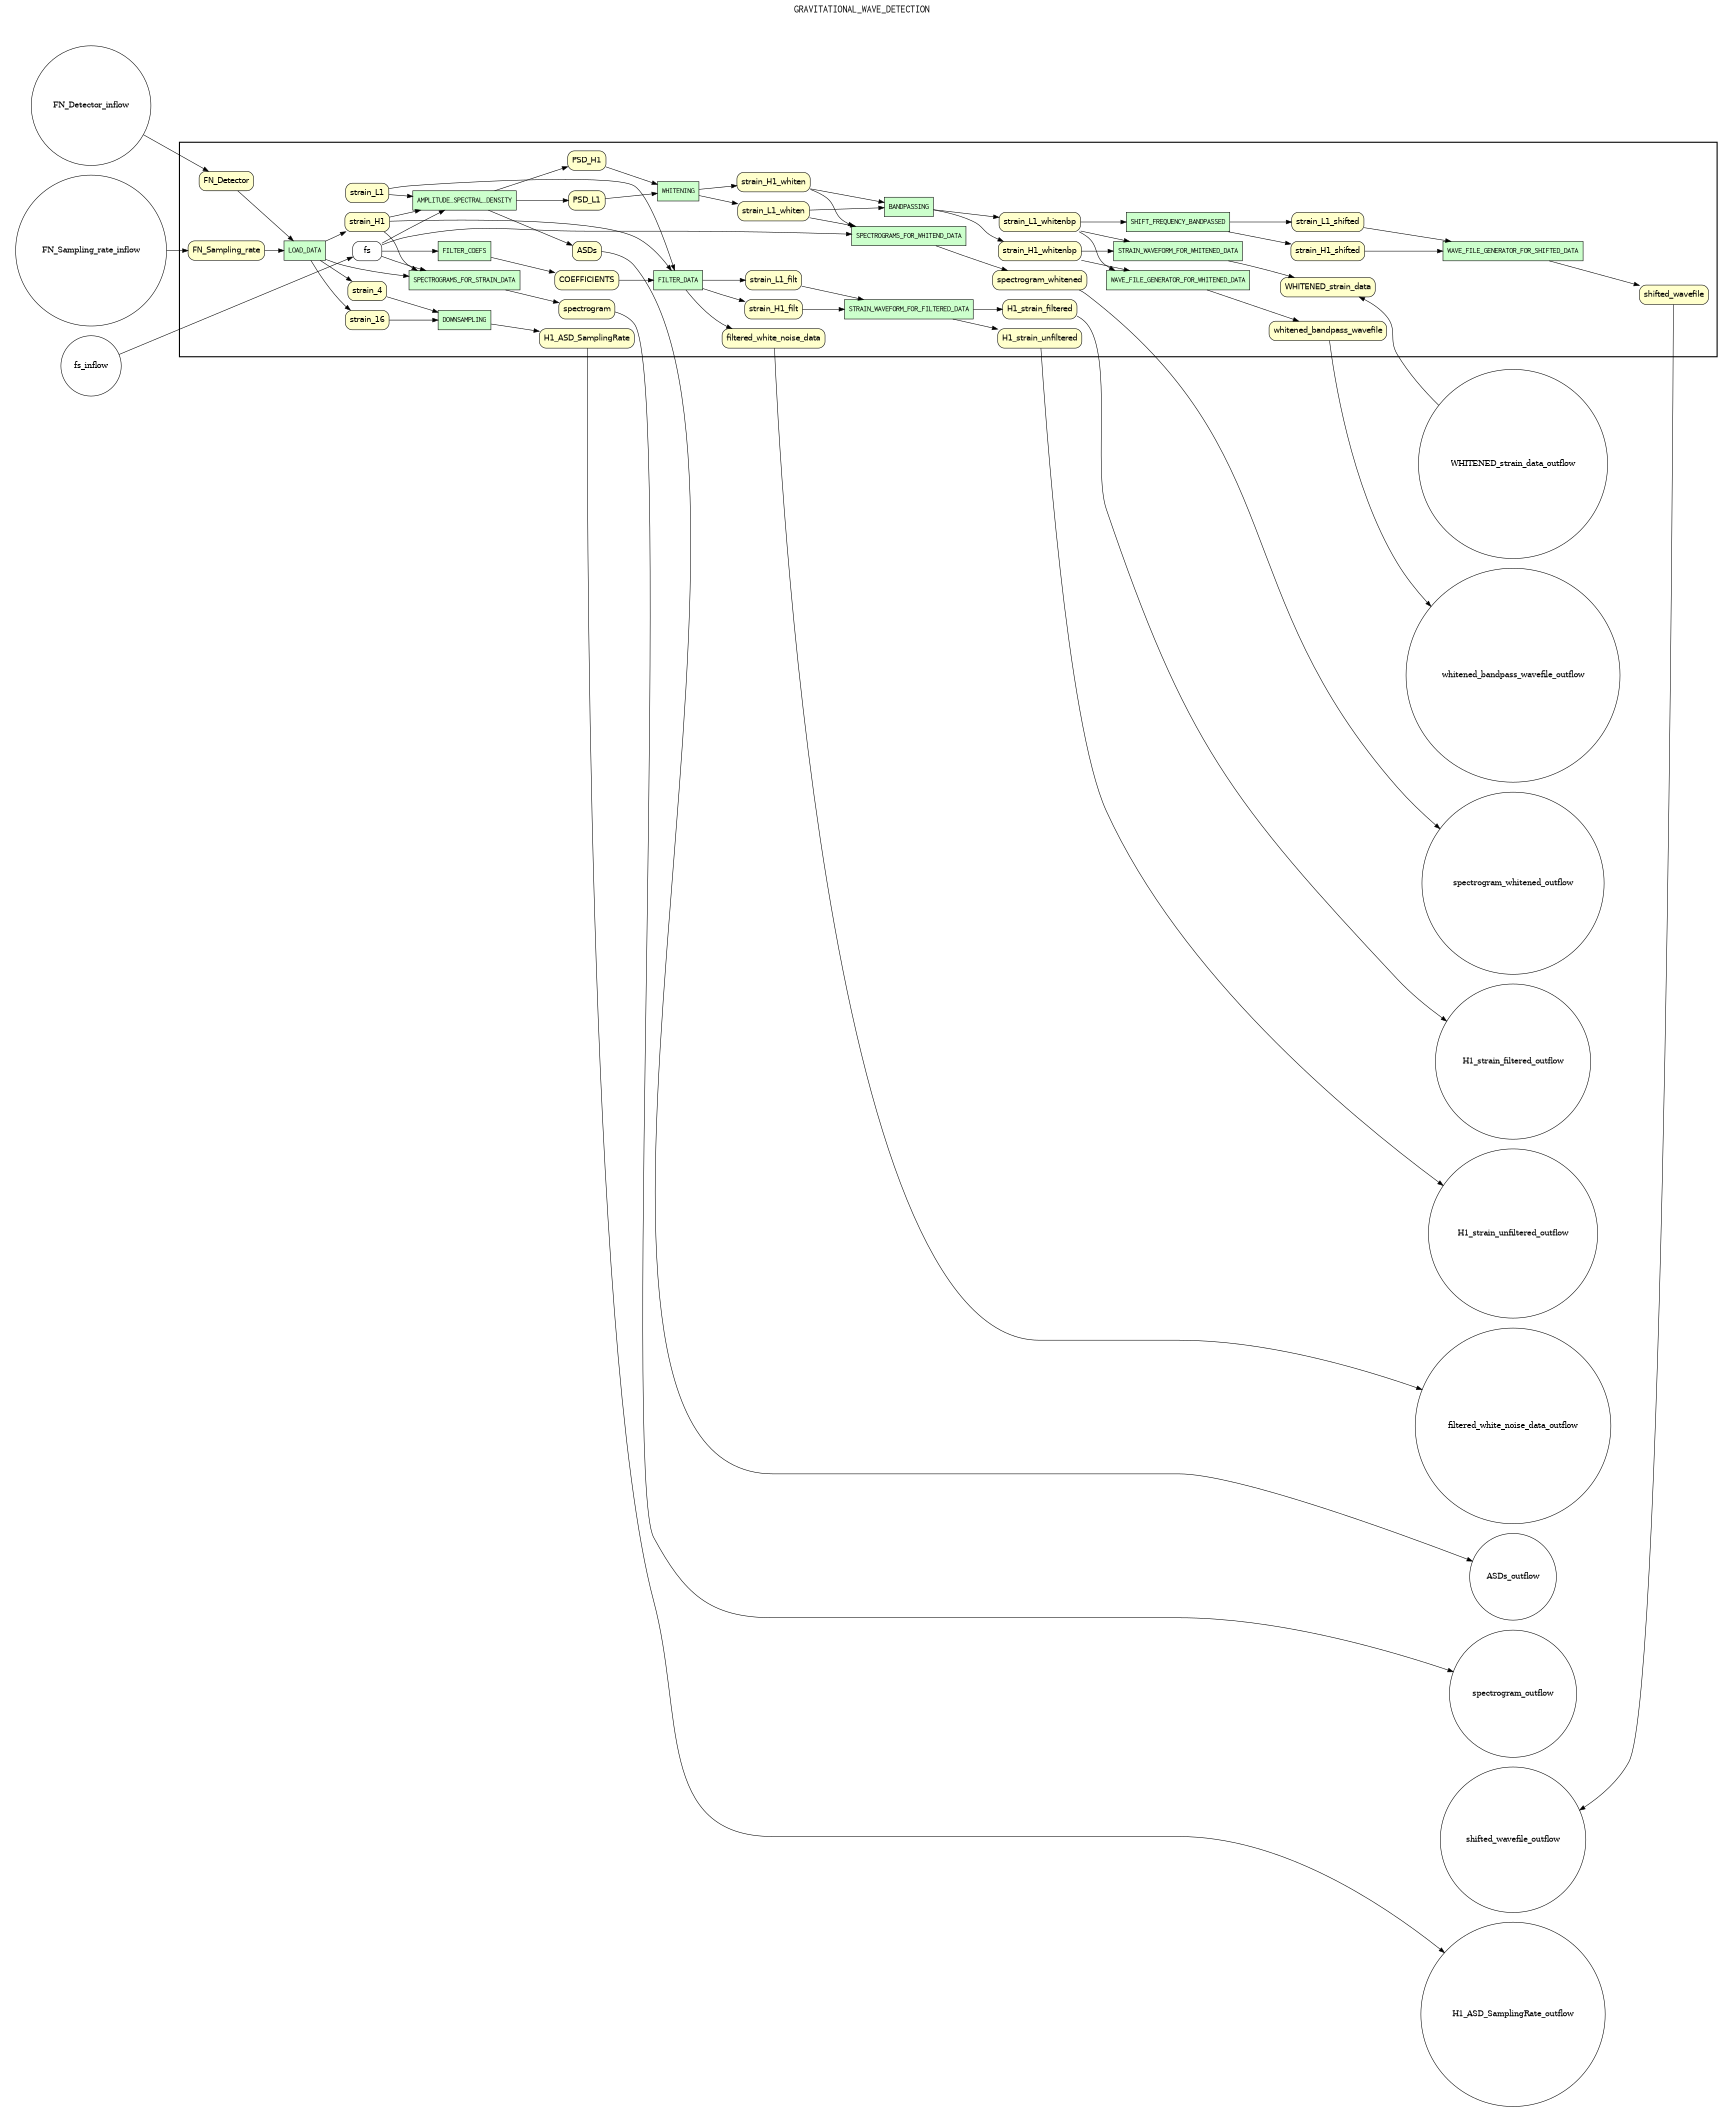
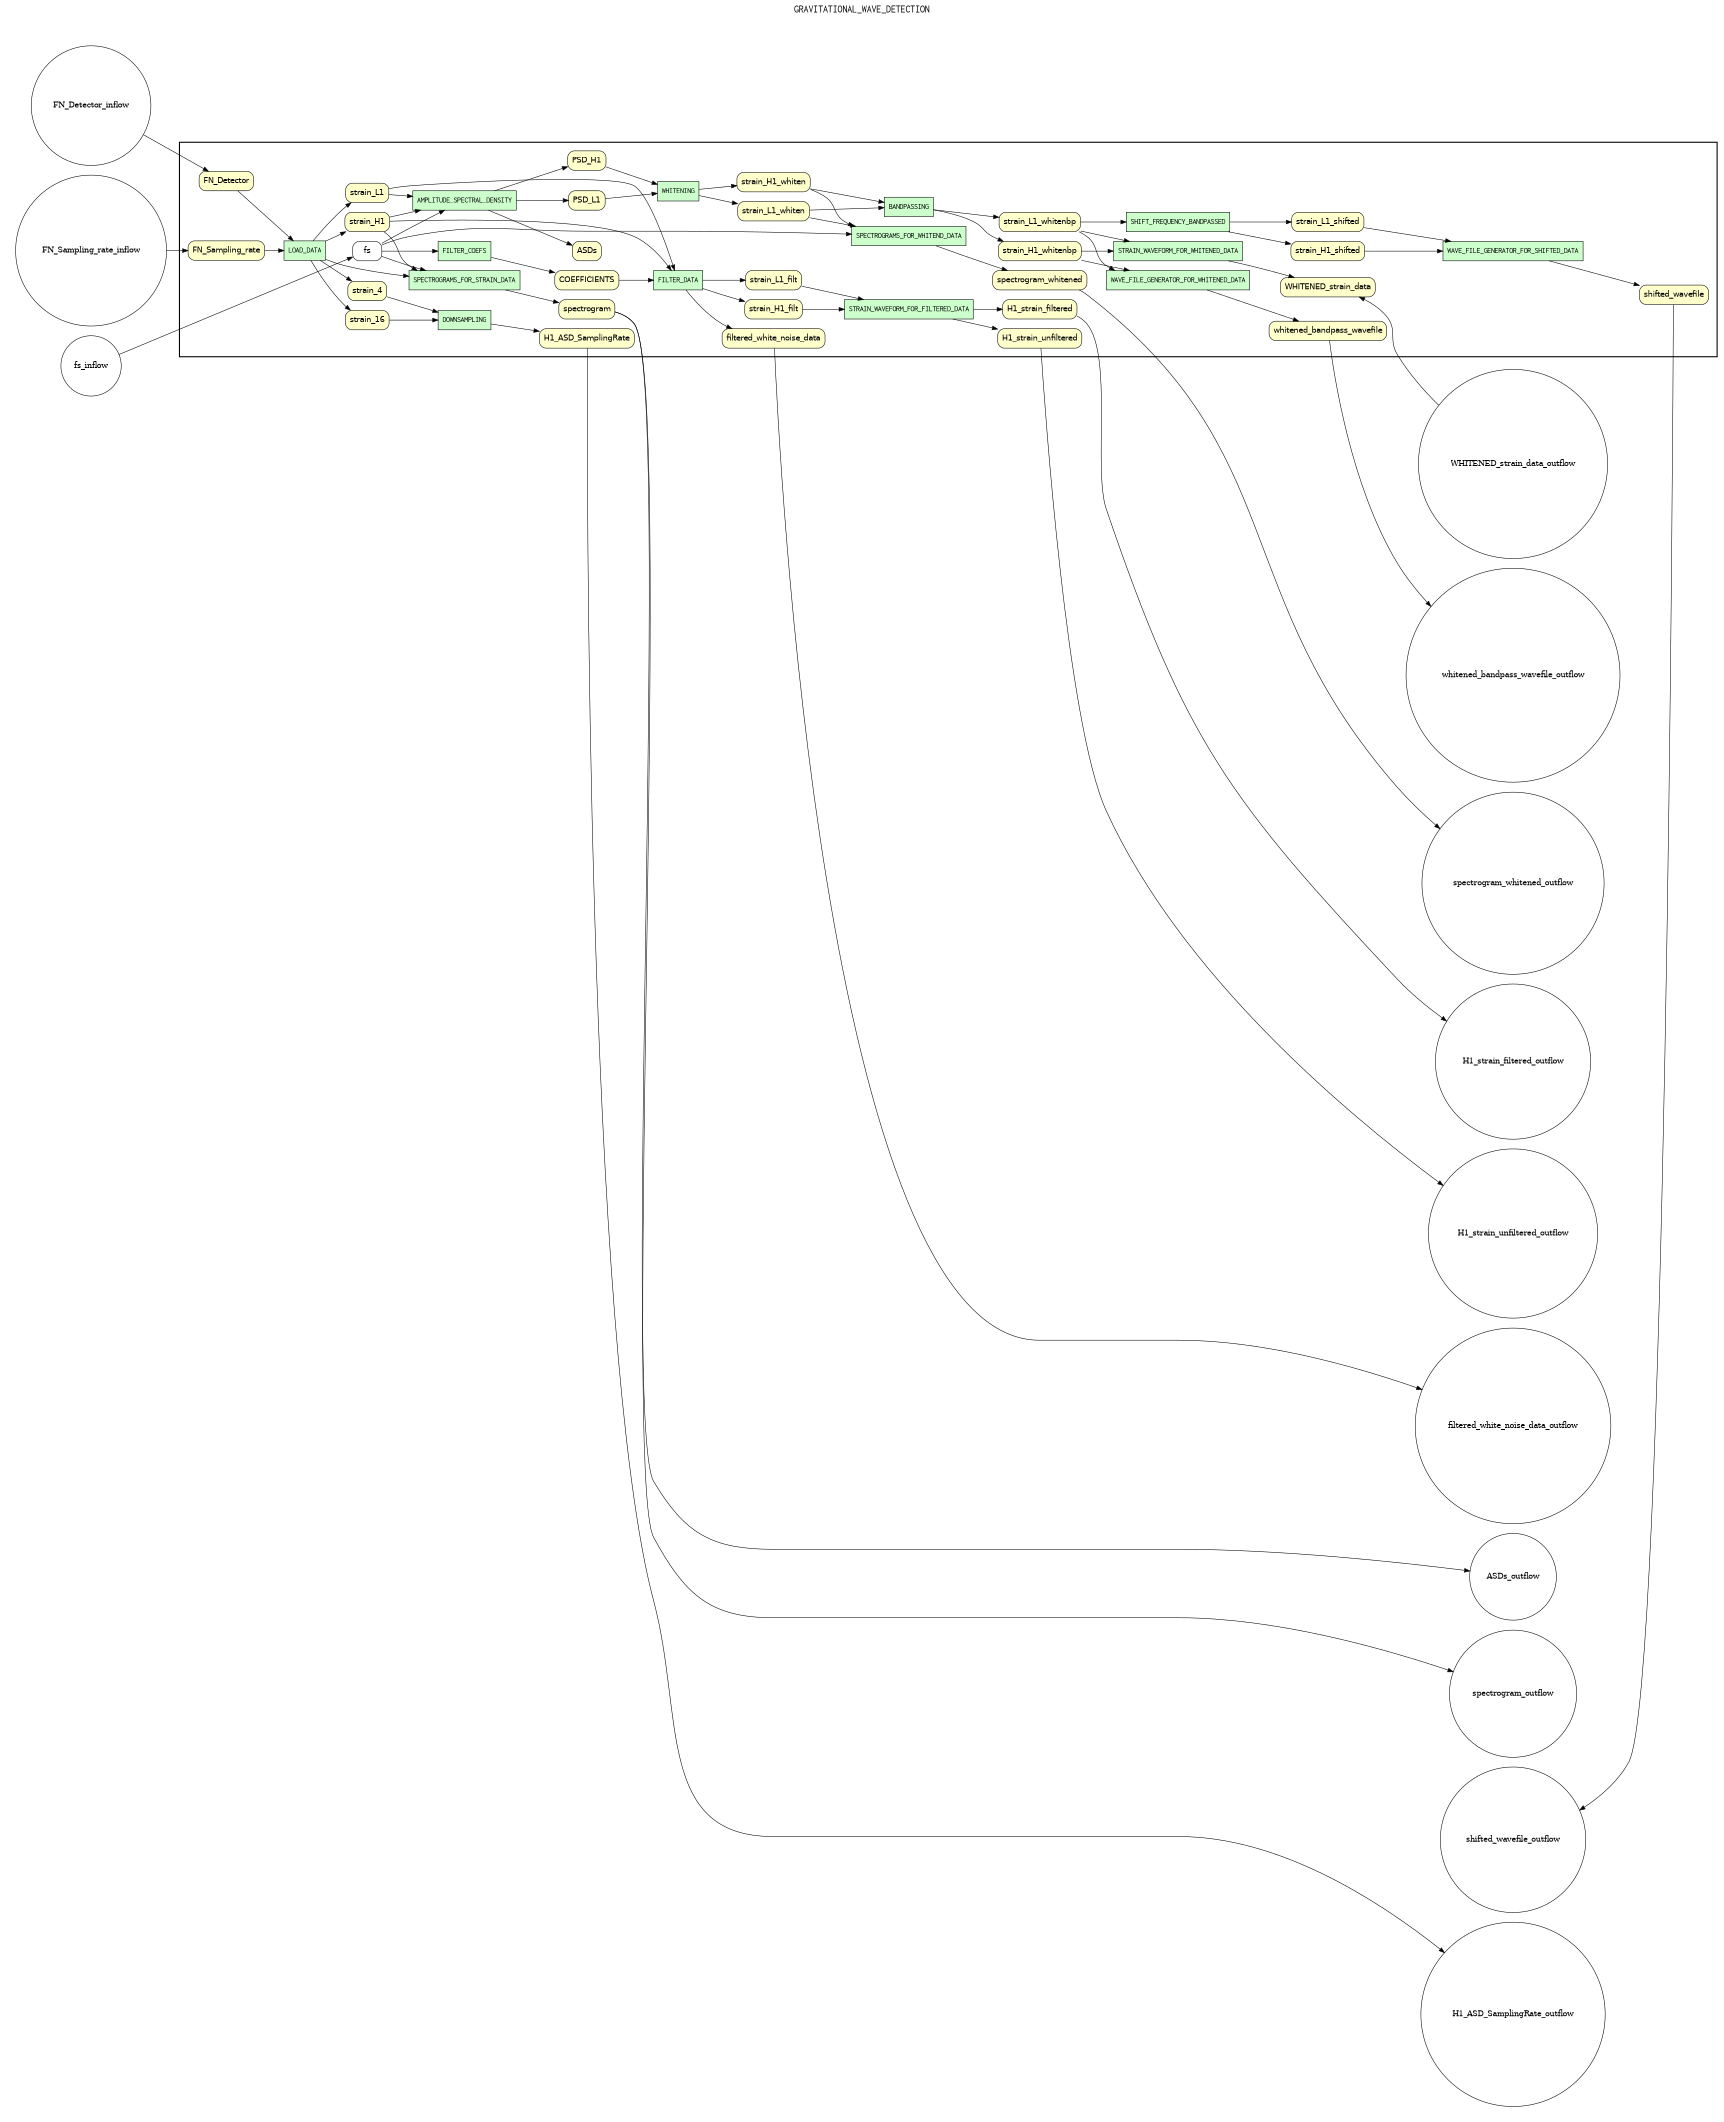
  digraph {
    fontname=Courier
    fontsize=18
    label=GRAVITATIONAL_WAVE_DETECTION
    labelloc=t
    rankdir=LR
    node [fillcolor="#FFFFCC" fontname=Helvetica peripheries=1 shape=box style="rounded,filled"]
    LOAD_DATA [fillcolor="#CCFFCC" fontname=Courier style=filled]
    AMPLITUDE_SPECTRAL_DENSITY [fillcolor="#CCFFCC" fontname=Courier style=filled]
    WHITENING [fillcolor="#CCFFCC" fontname=Courier style=filled]
    BANDPASSING [fillcolor="#CCFFCC" fontname=Courier style=filled]
    STRAIN_WAVEFORM_FOR_WHITENED_DATA [fillcolor="#CCFFCC" fontname=Courier style=filled]
    SPECTROGRAMS_FOR_STRAIN_DATA [fillcolor="#CCFFCC" fontname=Courier style=filled]
    SPECTROGRAMS_FOR_WHITEND_DATA [fillcolor="#CCFFCC" fontname=Courier style=filled]
    FILTER_COEFS [fillcolor="#CCFFCC" fontname=Courier style=filled]
    FILTER_DATA [fillcolor="#CCFFCC" fontname=Courier style=filled]
    STRAIN_WAVEFORM_FOR_FILTERED_DATA [fillcolor="#CCFFCC" fontname=Courier style=filled]
    WAVE_FILE_GENERATOR_FOR_WHITENED_DATA [fillcolor="#CCFFCC" fontname=Courier style=filled]
    SHIFT_FREQUENCY_BANDPASSED [fillcolor="#CCFFCC" fontname=Courier style=filled]
    WAVE_FILE_GENERATOR_FOR_SHIFTED_DATA [fillcolor="#CCFFCC" fontname=Courier style=filled]
    DOWNSAMPLING [fillcolor="#CCFFCC" fontname=Courier style=filled]
    FN_Detector
    FN_Sampling_rate
    strain_H1
    strain_L1
    strain_16
    strain_4
    PSD_H1
    PSD_L1
    ASDs
    strain_H1_whiten
    strain_L1_whiten
    strain_H1_whitenbp
    strain_L1_whitenbp
    WHITENED_strain_data
    spectrogram
    spectrogram_whitened
    COEFFICIENTS
    strain_H1_filt
    strain_L1_filt
    filtered_white_noise_data
    H1_strain_filtered
    H1_strain_unfiltered
    whitened_bandpass_wavefile
    strain_H1_shifted
    strain_L1_shifted
    shifted_wavefile
    H1_ASD_SamplingRate
    fs [fillcolor="#FFFFFF"]
    fs_inflow [fillcolor="#FFFFFF" shape=circle width=0.2 fontname="" style=""]
    FN_Detector_inflow [fillcolor="#FFFFFF" shape=circle width=0.2 fontname="" style=""]
    FN_Sampling_rate_inflow [fillcolor="#FFFFFF" shape=circle width=0.2 fontname="" style=""]
    ASDs_outflow [fillcolor="#FFFFFF" shape=circle width=0.2 fontname="" style=""]
    WHITENED_strain_data_outflow [fillcolor="#FFFFFF" shape=circle width=0.2 fontname="" style=""]
    spectrogram_outflow [fillcolor="#FFFFFF" shape=circle width=0.2 fontname="" style=""]
    spectrogram_whitened_outflow [fillcolor="#FFFFFF" shape=circle width=0.2 fontname="" style=""]
    filtered_white_noise_data_outflow [fillcolor="#FFFFFF" shape=circle width=0.2 fontname="" style=""]
    H1_strain_filtered_outflow [fillcolor="#FFFFFF" shape=circle width=0.2 fontname="" style=""]
    H1_strain_unfiltered_outflow [fillcolor="#FFFFFF" shape=circle width=0.2 fontname="" style=""]
    whitened_bandpass_wavefile_outflow [fillcolor="#FFFFFF" shape=circle width=0.2 fontname="" style=""]
    shifted_wavefile_outflow [fillcolor="#FFFFFF" shape=circle width=0.2 fontname="" style=""]
    H1_ASD_SamplingRate_outflow [fillcolor="#FFFFFF" shape=circle width=0.2 fontname="" style=""]
    subgraph cluster_1 {
      color=black
      label=""
      penwidth=2
      subgraph cluster_2 {
        color=white
        label=""
        penwidth=2
        LOAD_DATA
        AMPLITUDE_SPECTRAL_DENSITY
        WHITENING
        BANDPASSING
        STRAIN_WAVEFORM_FOR_WHITENED_DATA
        SPECTROGRAMS_FOR_STRAIN_DATA
        SPECTROGRAMS_FOR_WHITEND_DATA
        FILTER_COEFS
        FILTER_DATA
        STRAIN_WAVEFORM_FOR_FILTERED_DATA
        WAVE_FILE_GENERATOR_FOR_WHITENED_DATA
        SHIFT_FREQUENCY_BANDPASSED
        WAVE_FILE_GENERATOR_FOR_SHIFTED_DATA
        DOWNSAMPLING
        FN_Detector
        FN_Sampling_rate
        strain_H1
        strain_L1
        strain_16
        strain_4
        PSD_H1
        PSD_L1
        ASDs
        strain_H1_whiten
        strain_L1_whiten
        strain_H1_whitenbp
        strain_L1_whitenbp
        WHITENED_strain_data
        spectrogram
        spectrogram_whitened
        COEFFICIENTS
        strain_H1_filt
        strain_L1_filt
        filtered_white_noise_data
        H1_strain_filtered
        H1_strain_unfiltered
        whitened_bandpass_wavefile
        strain_H1_shifted
        strain_L1_shifted
        shifted_wavefile
        H1_ASD_SamplingRate
        fs
      }
    }
    subgraph cluster_3 {
      color=white
      label=""
      penwidth=2
      subgraph cluster_4 {
        color=white
        label=""
        penwidth=2
        fs_inflow
        FN_Detector_inflow
        FN_Sampling_rate_inflow
      }
    }
    subgraph cluster_5 {
      color=white
      label=""
      penwidth=2
      subgraph cluster_6 {
        color=white
        label=""
        penwidth=2
        ASDs_outflow
        WHITENED_strain_data_outflow
        spectrogram_outflow
        spectrogram_whitened_outflow
        filtered_white_noise_data_outflow
        H1_strain_filtered_outflow
        H1_strain_unfiltered_outflow
        whitened_bandpass_wavefile_outflow
        shifted_wavefile_outflow
        H1_ASD_SamplingRate_outflow
      }
    }
    LOAD_DATA -> SPECTROGRAMS_FOR_STRAIN_DATA
    LOAD_DATA -> strain_H1
+   LOAD_DATA -> strain_L1
    LOAD_DATA -> strain_16
    LOAD_DATA -> strain_4
    AMPLITUDE_SPECTRAL_DENSITY -> PSD_H1
    AMPLITUDE_SPECTRAL_DENSITY -> PSD_L1
    AMPLITUDE_SPECTRAL_DENSITY -> ASDs
    WHITENING -> strain_H1_whiten
    WHITENING -> strain_L1_whiten
    BANDPASSING -> strain_H1_whitenbp
    BANDPASSING -> strain_L1_whitenbp
    STRAIN_WAVEFORM_FOR_WHITENED_DATA -> WHITENED_strain_data
    SPECTROGRAMS_FOR_STRAIN_DATA -> spectrogram
    SPECTROGRAMS_FOR_WHITEND_DATA -> spectrogram_whitened
    FILTER_COEFS -> COEFFICIENTS
    FILTER_DATA -> strain_H1_filt
    FILTER_DATA -> strain_L1_filt
    FILTER_DATA -> filtered_white_noise_data
    STRAIN_WAVEFORM_FOR_FILTERED_DATA -> H1_strain_filtered
    STRAIN_WAVEFORM_FOR_FILTERED_DATA -> H1_strain_unfiltered
    WAVE_FILE_GENERATOR_FOR_WHITENED_DATA -> whitened_bandpass_wavefile
    SHIFT_FREQUENCY_BANDPASSED -> strain_H1_shifted
    SHIFT_FREQUENCY_BANDPASSED -> strain_L1_shifted
    WAVE_FILE_GENERATOR_FOR_SHIFTED_DATA -> shifted_wavefile
    DOWNSAMPLING -> H1_ASD_SamplingRate
    FN_Detector -> LOAD_DATA
    FN_Sampling_rate -> LOAD_DATA
    strain_H1 -> AMPLITUDE_SPECTRAL_DENSITY
    strain_H1 -> SPECTROGRAMS_FOR_STRAIN_DATA
    strain_H1 -> FILTER_DATA
    strain_L1 -> AMPLITUDE_SPECTRAL_DENSITY
    strain_L1 -> FILTER_DATA
    strain_16 -> DOWNSAMPLING
    strain_4 -> DOWNSAMPLING
    PSD_H1 -> WHITENING
    PSD_L1 -> WHITENING
-   ASDs -> ASDs_outflow
+   spectrogram -> ASDs_outflow
    strain_H1_whiten -> BANDPASSING
    strain_H1_whiten -> SPECTROGRAMS_FOR_WHITEND_DATA
    strain_L1_whiten -> BANDPASSING
    strain_L1_whiten -> SPECTROGRAMS_FOR_WHITEND_DATA
    strain_H1_whitenbp -> STRAIN_WAVEFORM_FOR_WHITENED_DATA
    strain_H1_whitenbp -> WAVE_FILE_GENERATOR_FOR_WHITENED_DATA
    strain_L1_whitenbp -> STRAIN_WAVEFORM_FOR_WHITENED_DATA
    strain_L1_whitenbp -> WAVE_FILE_GENERATOR_FOR_WHITENED_DATA
    strain_L1_whitenbp -> SHIFT_FREQUENCY_BANDPASSED
    spectrogram -> spectrogram_outflow
    spectrogram_whitened -> spectrogram_whitened_outflow
    COEFFICIENTS -> FILTER_DATA
    strain_H1_filt -> STRAIN_WAVEFORM_FOR_FILTERED_DATA
    strain_L1_filt -> STRAIN_WAVEFORM_FOR_FILTERED_DATA
    filtered_white_noise_data -> filtered_white_noise_data_outflow
    H1_strain_filtered -> H1_strain_filtered_outflow
    H1_strain_unfiltered -> H1_strain_unfiltered_outflow
    whitened_bandpass_wavefile -> whitened_bandpass_wavefile_outflow
    strain_H1_shifted -> WAVE_FILE_GENERATOR_FOR_SHIFTED_DATA
    strain_L1_shifted -> WAVE_FILE_GENERATOR_FOR_SHIFTED_DATA
    shifted_wavefile -> shifted_wavefile_outflow
    H1_ASD_SamplingRate -> H1_ASD_SamplingRate_outflow
    fs -> AMPLITUDE_SPECTRAL_DENSITY
    fs -> SPECTROGRAMS_FOR_STRAIN_DATA
    fs -> SPECTROGRAMS_FOR_WHITEND_DATA
    fs -> FILTER_COEFS
    fs_inflow -> fs
    FN_Detector_inflow -> FN_Detector
    FN_Sampling_rate_inflow -> FN_Sampling_rate
    WHITENED_strain_data_outflow -> WHITENED_strain_data
  }
